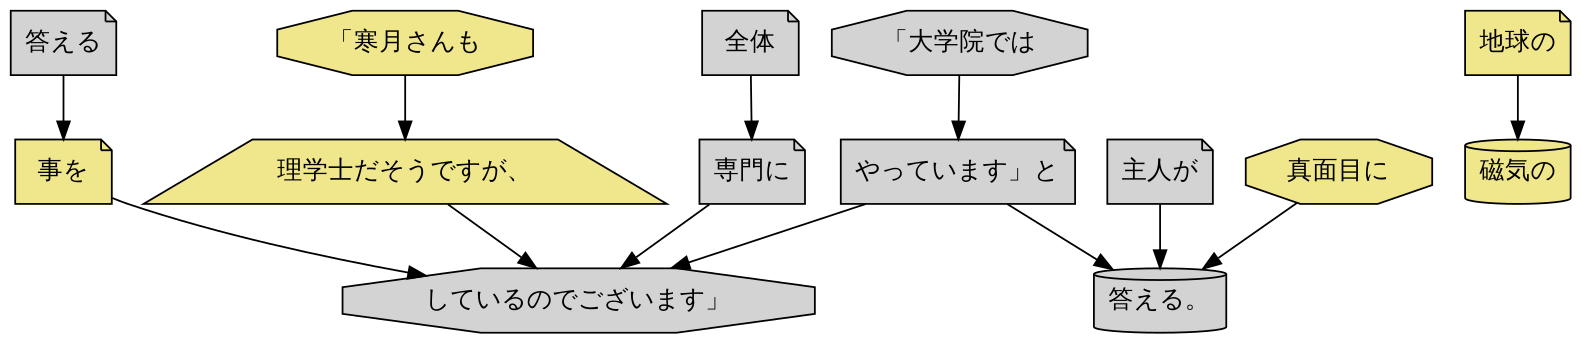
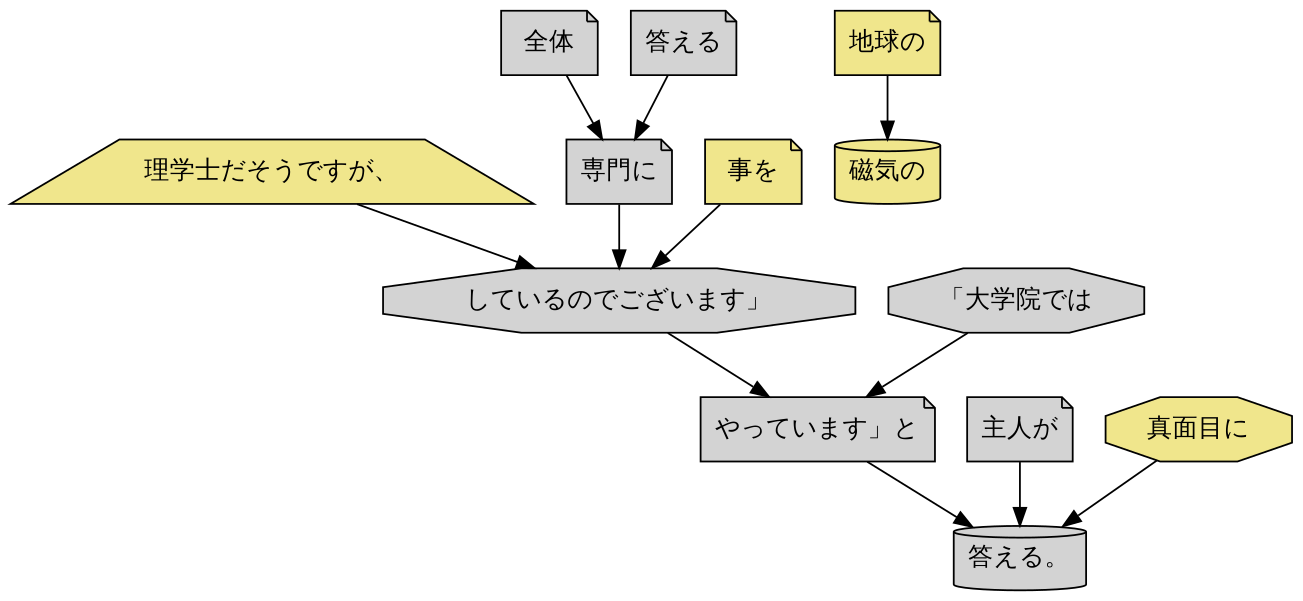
  digraph {
    fontname="Open Sans"
    node [fillcolor=lightgrey fontname="Open Sans" shape=note style=filled]
    edge [fontname="Open Sans"]
-   n1 [fillcolor=khaki label="「寒月さんも" shape=octagon]
    n2 [fillcolor=khaki label="理学士だそうですが、" shape=trapezium]
    n3 [label="しているのでございます」" shape=octagon]
    n4 [label="やっています」と"]
    n5 [label="全体"]
    n6 [label="専門に"]
    n7 [label="答える"]
    n8 [fillcolor=khaki label="事を"]
    n9 [label="答える。" shape=cylinder]
    n10 [label="「大学院では" shape=octagon]
    n11 [fillcolor=khaki label="地球の"]
    n12 [fillcolor=khaki label="磁気の" shape=cylinder]
    n13 [label="主人が"]
    n14 [fillcolor=khaki label="真面目に" shape=octagon]
-   n1 -> n2
    n2 -> n3
-   n4 -> n3
+   n3 -> n4
    n4 -> n9
    n5 -> n6
    n6 -> n3
-   n7 -> n8
+   n7 -> n6
    n8 -> n3
    n10 -> n4
    n11 -> n12
    n13 -> n9
    n14 -> n9
  }
